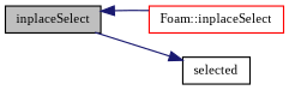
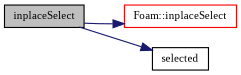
  digraph {
    fontname="Liberation Serif"
    rankdir=LR
    node [color=black fontname="Liberation Serif" fontsize=10 shape=record]
    edge [color=midnightblue fontname="Liberation Serif" fontsize=10 labelfontname=Helvetica labelfontsize=10 style=solid]
    n1 [fillcolor=grey75 fontcolor=black height=0.2 label=inplaceSelect style=filled width=0.4]
    n2 [color=red height=0.2 label="Foam::inplaceSelect" width=0.4]
    n3 [height=0.2 label=selected width=0.4]
-   n2 -> n1
+   n1 -> n2
    n1 -> n3
  }
